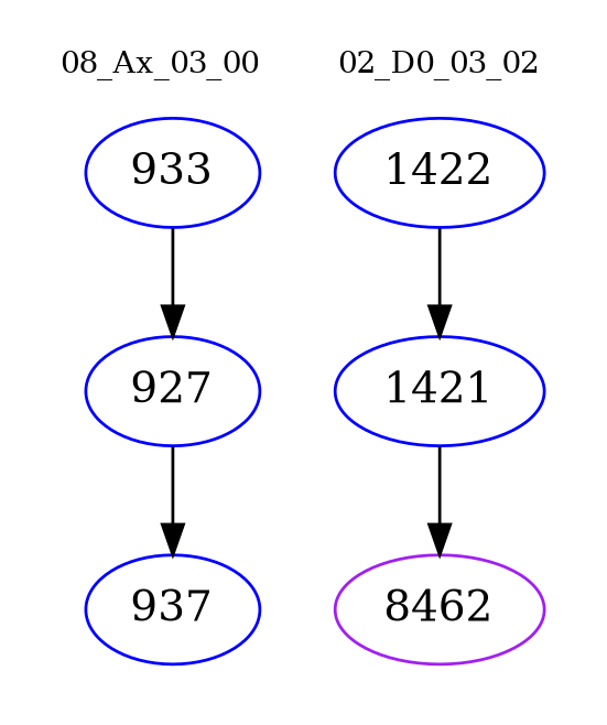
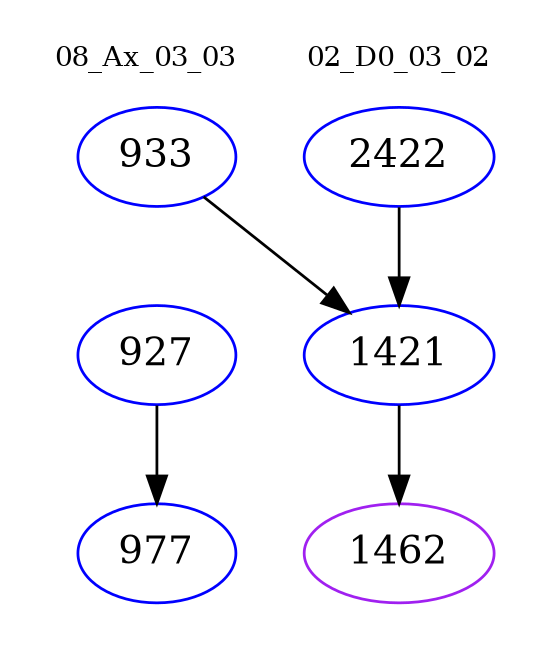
  digraph {
    node [color=blue]
    edge [color=black]
    n1 [label=933]
    n2 [label=927]
-   n3 [label=937]
-   n4 [label=1422]
+   n3 [label=977]
+   n4 [label=2422]
    n5 [label=1421]
-   n6 [color=purple label=8462]
+   n6 [color=purple label=1462]
    subgraph cluster_1 {
      color=white
      fontsize=10
-     label="08_Ax_03_00"
+     label="08_Ax_03_03"
      n1
      n2
      n3
    }
    subgraph cluster_2 {
      color=white
      fontsize=10
      label="02_D0_03_02"
      n4
      n5
      n6
    }
-   n1 -> n2
+   n1 -> n5
    n2 -> n3
    n4 -> n5
    n5 -> n6
  }
